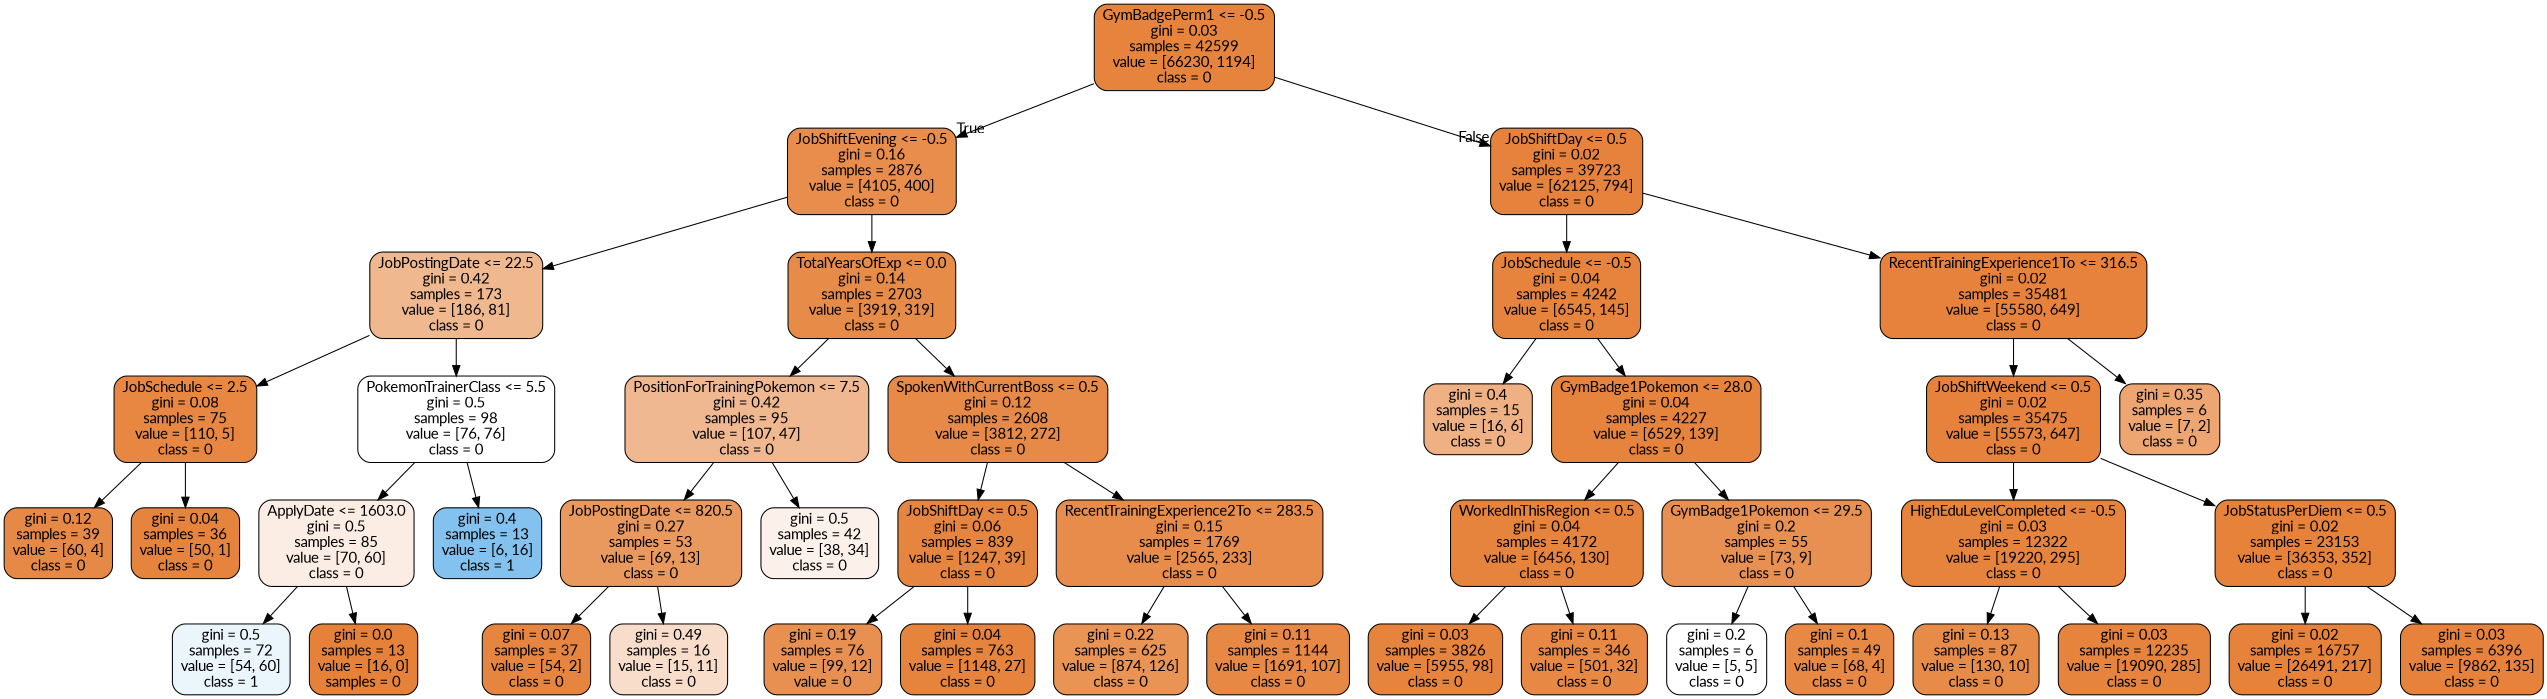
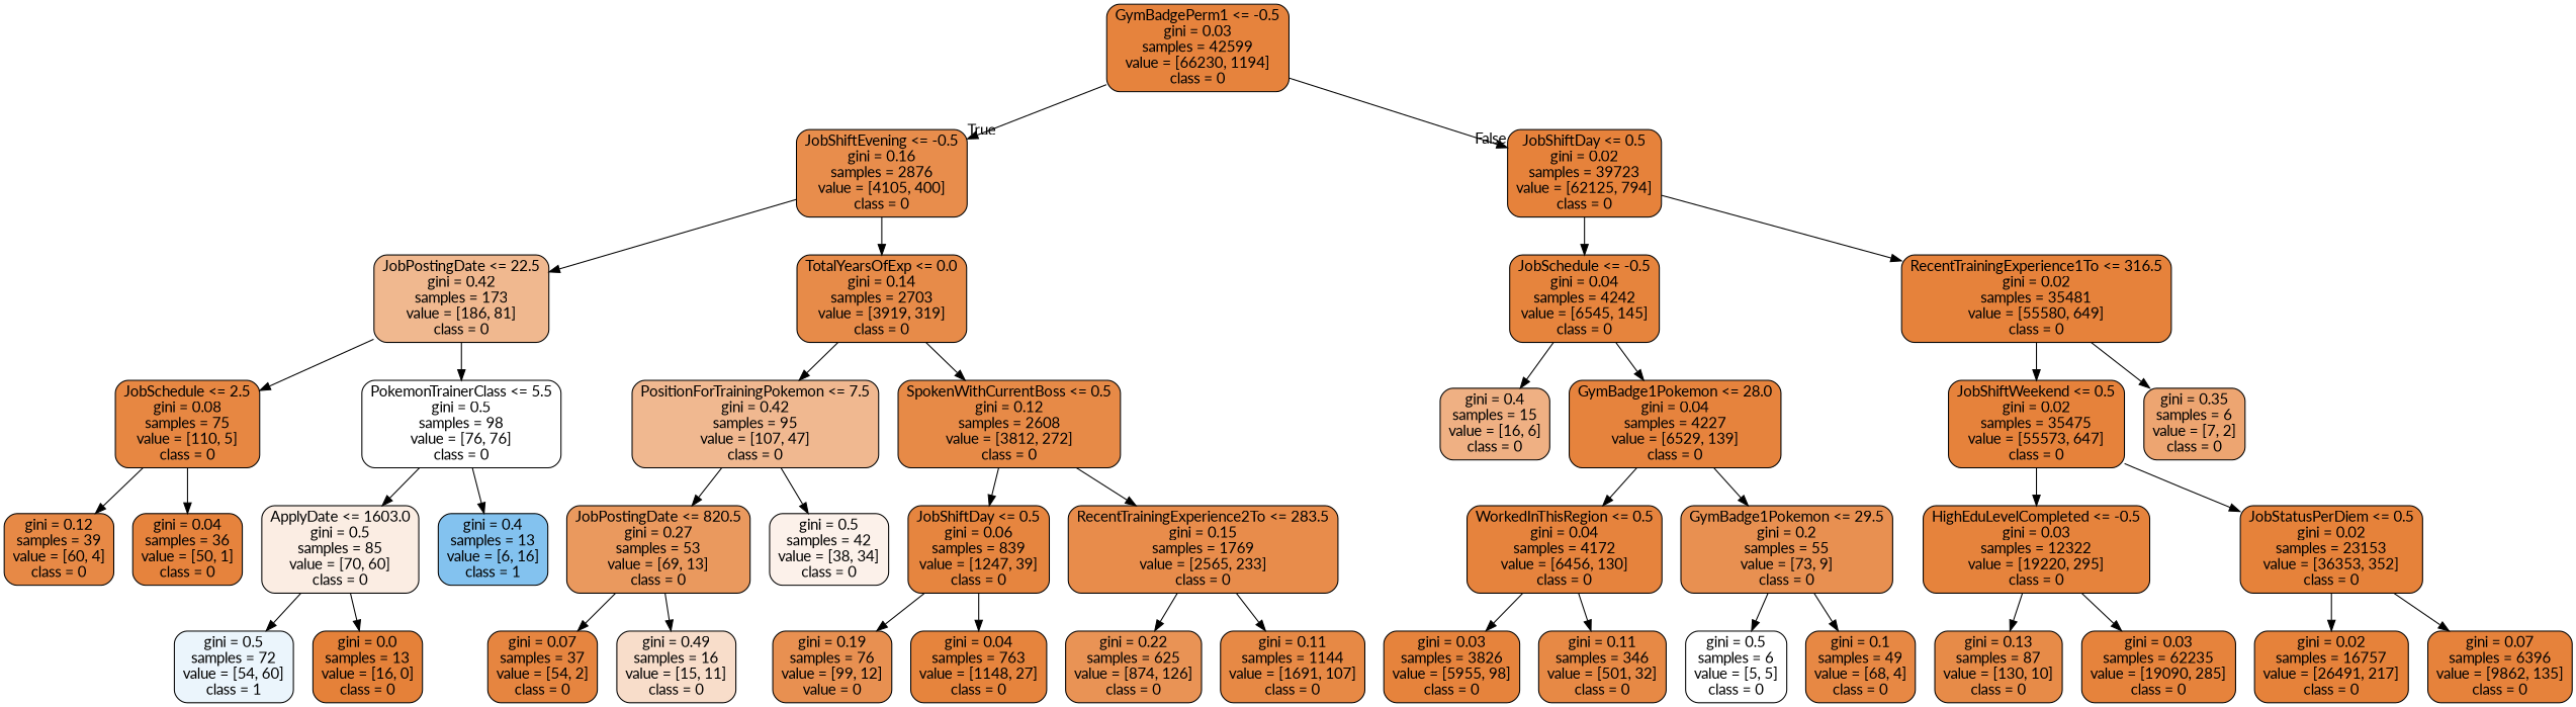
  digraph {
    fontname=Lato
    node [color=black fillcolor="#e58139fa" fontname=Lato shape=box style="filled, rounded"]
    edge [fontname=Lato]
    n1 [label="GymBadgePerm1 <= -0.5\ngini = 0.03\nsamples = 42599\nvalue = [66230, 1194]\nclass = 0"]
    n2 [fillcolor="#e58139e6" label="JobShiftEvening <= -0.5\ngini = 0.16\nsamples = 2876\nvalue = [4105, 400]\nclass = 0"]
    n3 [fillcolor="#e58139fc" label="JobShiftDay <= 0.5\ngini = 0.02\nsamples = 39723\nvalue = [62125, 794]\nclass = 0"]
    n4 [fillcolor="#e5813990" label="JobPostingDate <= 22.5\ngini = 0.42\nsamples = 173\nvalue = [186, 81]\nclass = 0"]
    n5 [fillcolor="#e58139ea" label="TotalYearsOfExp <= 0.0\ngini = 0.14\nsamples = 2703\nvalue = [3919, 319]\nclass = 0"]
    n6 [fillcolor="#e58139f9" label="JobSchedule <= -0.5\ngini = 0.04\nsamples = 4242\nvalue = [6545, 145]\nclass = 0"]
    n7 [fillcolor="#e58139fc" label="RecentTrainingExperience1To <= 316.5\ngini = 0.02\nsamples = 35481\nvalue = [55580, 649]\nclass = 0"]
    n8 [fillcolor="#e58139f3" label="JobSchedule <= 2.5\ngini = 0.08\nsamples = 75\nvalue = [110, 5]\nclass = 0"]
    n9 [fillcolor="#e5813900" label="PokemonTrainerClass <= 5.5\ngini = 0.5\nsamples = 98\nvalue = [76, 76]\nclass = 0"]
    n10 [fillcolor="#e581398f" label="PositionForTrainingPokemon <= 7.5\ngini = 0.42\nsamples = 95\nvalue = [107, 47]\nclass = 0"]
    n11 [fillcolor="#e58139ed" label="SpokenWithCurrentBoss <= 0.5\ngini = 0.12\nsamples = 2608\nvalue = [3812, 272]\nclass = 0"]
    n12 [fillcolor="#e58139ee" label="gini = 0.12\nsamples = 39\nvalue = [60, 4]\nclass = 0"]
    n13 [label="gini = 0.04\nsamples = 36\nvalue = [50, 1]\nclass = 0"]
    n14 [fillcolor="#e5813924" label="ApplyDate <= 1603.0\ngini = 0.5\nsamples = 85\nvalue = [70, 60]\nclass = 0"]
    n15 [fillcolor="#399de59f" label="gini = 0.4\nsamples = 13\nvalue = [6, 16]\nclass = 1"]
    n16 [fillcolor="#399de519" label="gini = 0.5\nsamples = 72\nvalue = [54, 60]\nclass = 1"]
-   n17 [fillcolor="#e58139ff" label="gini = 0.0\nsamples = 13\nvalue = [16, 0]\nsamples = 0"]
+   n17 [fillcolor="#e58139ff" label="gini = 0.0\nsamples = 13\nvalue = [16, 0]\nclass = 0"]
    n18 [fillcolor="#e58139cf" label="JobPostingDate <= 820.5\ngini = 0.27\nsamples = 53\nvalue = [69, 13]\nclass = 0"]
    n19 [fillcolor="#e581391b" label="gini = 0.5\nsamples = 42\nvalue = [38, 34]\nclass = 0"]
    n20 [fillcolor="#e58139f7" label="JobShiftDay <= 0.5\ngini = 0.06\nsamples = 839\nvalue = [1247, 39]\nclass = 0"]
    n21 [fillcolor="#e58139e8" label="RecentTrainingExperience2To <= 283.5\ngini = 0.15\nsamples = 1769\nvalue = [2565, 233]\nclass = 0"]
    n22 [fillcolor="#e58139f6" label="gini = 0.07\nsamples = 37\nvalue = [54, 2]\nclass = 0"]
    n23 [fillcolor="#e5813944" label="gini = 0.49\nsamples = 16\nvalue = [15, 11]\nclass = 0"]
    n24 [fillcolor="#e58139e0" label="gini = 0.19\nsamples = 76\nvalue = [99, 12]\nvalue = 0"]
    n25 [fillcolor="#e58139f9" label="gini = 0.04\nsamples = 763\nvalue = [1148, 27]\nclass = 0"]
    n26 [fillcolor="#e58139da" label="gini = 0.22\nsamples = 625\nvalue = [874, 126]\nclass = 0"]
    n27 [fillcolor="#e58139ef" label="gini = 0.11\nsamples = 1144\nvalue = [1691, 107]\nclass = 0"]
    n28 [fillcolor="#e581399f" label="gini = 0.4\nsamples = 15\nvalue = [16, 6]\nclass = 0"]
    n29 [label="GymBadge1Pokemon <= 28.0\ngini = 0.04\nsamples = 4227\nvalue = [6529, 139]\nclass = 0"]
    n30 [fillcolor="#e58139fc" label="JobShiftWeekend <= 0.5\ngini = 0.02\nsamples = 35475\nvalue = [55573, 647]\nclass = 0"]
    n31 [fillcolor="#e58139b6" label="gini = 0.35\nsamples = 6\nvalue = [7, 2]\nclass = 0"]
    n32 [label="WorkedInThisRegion <= 0.5\ngini = 0.04\nsamples = 4172\nvalue = [6456, 130]\nclass = 0"]
    n33 [fillcolor="#e58139e0" label="GymBadge1Pokemon <= 29.5\ngini = 0.2\nsamples = 55\nvalue = [73, 9]\nclass = 0"]
    n34 [fillcolor="#e58139fb" label="gini = 0.03\nsamples = 3826\nvalue = [5955, 98]\nclass = 0"]
    n35 [fillcolor="#e58139ef" label="gini = 0.11\nsamples = 346\nvalue = [501, 32]\nclass = 0"]
-   n36 [fillcolor="#e5813900" label="gini = 0.2\nsamples = 6\nvalue = [5, 5]\nclass = 0"]
+   n36 [fillcolor="#e5813900" label="gini = 0.5\nsamples = 6\nvalue = [5, 5]\nclass = 0"]
    n37 [fillcolor="#e58139f0" label="gini = 0.1\nsamples = 49\nvalue = [68, 4]\nclass = 0"]
    n38 [fillcolor="#e58139fb" label="HighEduLevelCompleted <= -0.5\ngini = 0.03\nsamples = 12322\nvalue = [19220, 295]\nclass = 0"]
    n39 [fillcolor="#e58139fd" label="JobStatusPerDiem <= 0.5\ngini = 0.02\nsamples = 23153\nvalue = [36353, 352]\nclass = 0"]
    n40 [fillcolor="#e58139eb" label="gini = 0.13\nsamples = 87\nvalue = [130, 10]\nclass = 0"]
-   n41 [fillcolor="#e58139fb" label="gini = 0.03\nsamples = 12235\nvalue = [19090, 285]\nclass = 0"]
+   n41 [fillcolor="#e58139fb" label="gini = 0.03\nsamples = 62235\nvalue = [19090, 285]\nclass = 0"]
    n42 [fillcolor="#e58139fd" label="gini = 0.02\nsamples = 16757\nvalue = [26491, 217]\nclass = 0"]
-   n43 [fillcolor="#e58139fc" label="gini = 0.03\nsamples = 6396\nvalue = [9862, 135]\nclass = 0"]
+   n43 [fillcolor="#e58139fc" label="gini = 0.07\nsamples = 6396\nvalue = [9862, 135]\nclass = 0"]
    n1 -> n2 [headlabel=True labelangle=45 labeldistance=2.5]
    n1 -> n3 [headlabel=False labelangle=-45 labeldistance=2.5]
    n2 -> n4
    n2 -> n5
    n3 -> n6
    n3 -> n7
    n4 -> n8
    n4 -> n9
    n5 -> n10
    n5 -> n11
    n6 -> n28
    n6 -> n29
    n7 -> n30
    n7 -> n31
    n8 -> n12
    n8 -> n13
    n9 -> n14
    n9 -> n15
    n10 -> n18
    n10 -> n19
    n11 -> n20
    n11 -> n21
    n14 -> n16
    n14 -> n17
    n18 -> n22
    n18 -> n23
    n20 -> n24
    n20 -> n25
    n21 -> n26
    n21 -> n27
    n29 -> n32
    n29 -> n33
    n30 -> n38
    n30 -> n39
    n32 -> n34
    n32 -> n35
    n33 -> n36
    n33 -> n37
    n38 -> n40
    n38 -> n41
    n39 -> n42
    n39 -> n43
  }
